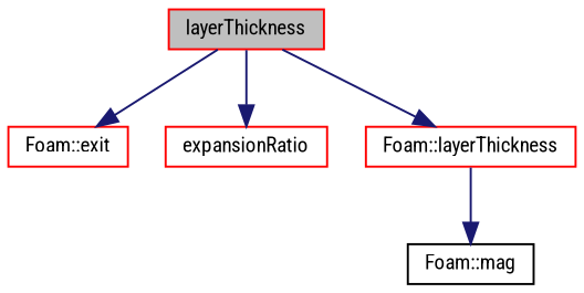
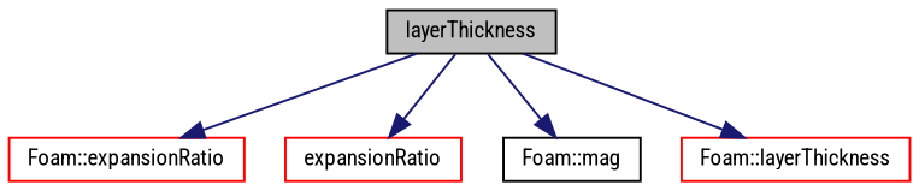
  digraph {
    fontname="Roboto Condensed"
    rankdir=TB
    node [color=red fontname="Roboto Condensed" fontsize=10 shape=record]
    edge [color=midnightblue fontname="Roboto Condensed" fontsize=10 labelfontname=FreeSans labelfontsize=10 style=solid]
-   n1 [fillcolor=grey75 fontcolor=black height=0.2 label=layerThickness style=filled width=0.4]
-   n2 [height=0.2 label="Foam::exit" width=0.4]
+   n1 [color=black fillcolor=grey75 fontcolor=black height=0.2 label=layerThickness style=filled width=0.4]
+   n2 [height=0.2 label="Foam::expansionRatio" width=0.4]
    n3 [height=0.2 label=expansionRatio width=0.4]
    n4 [color=black height=0.2 label="Foam::mag" width=0.4]
    n5 [height=0.2 label="Foam::layerThickness" width=0.4]
    n1 -> n2
    n1 -> n3
-   n5 -> n4
+   n1 -> n4
    n1 -> n5
  }
